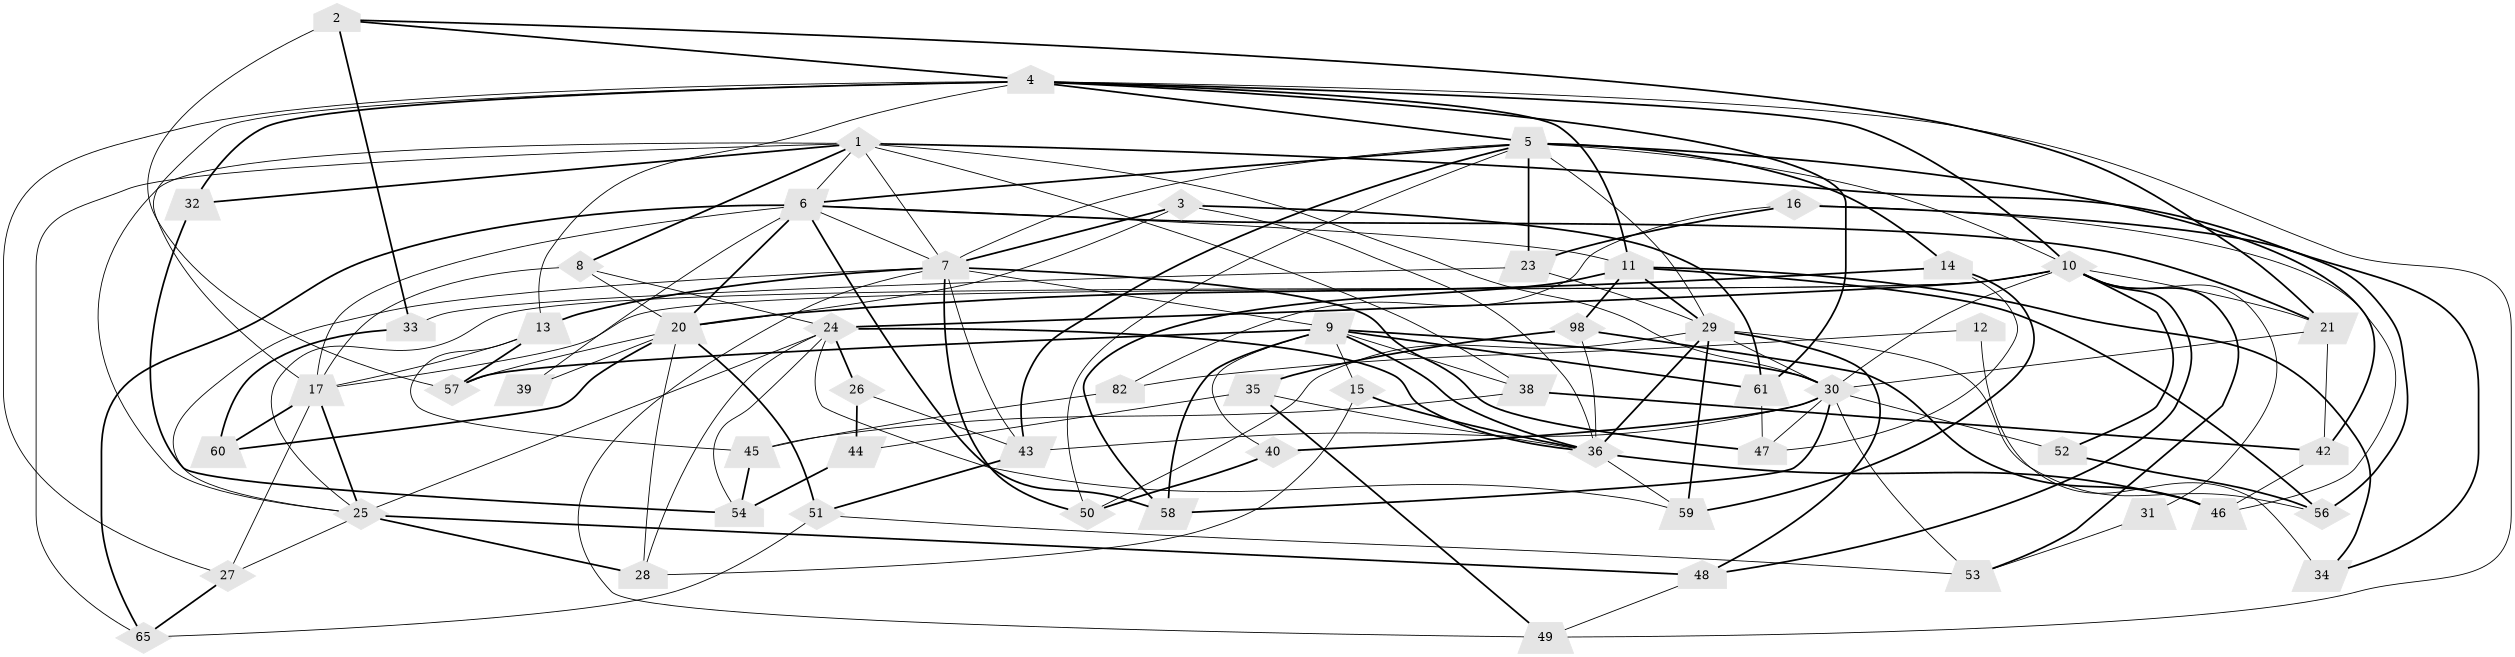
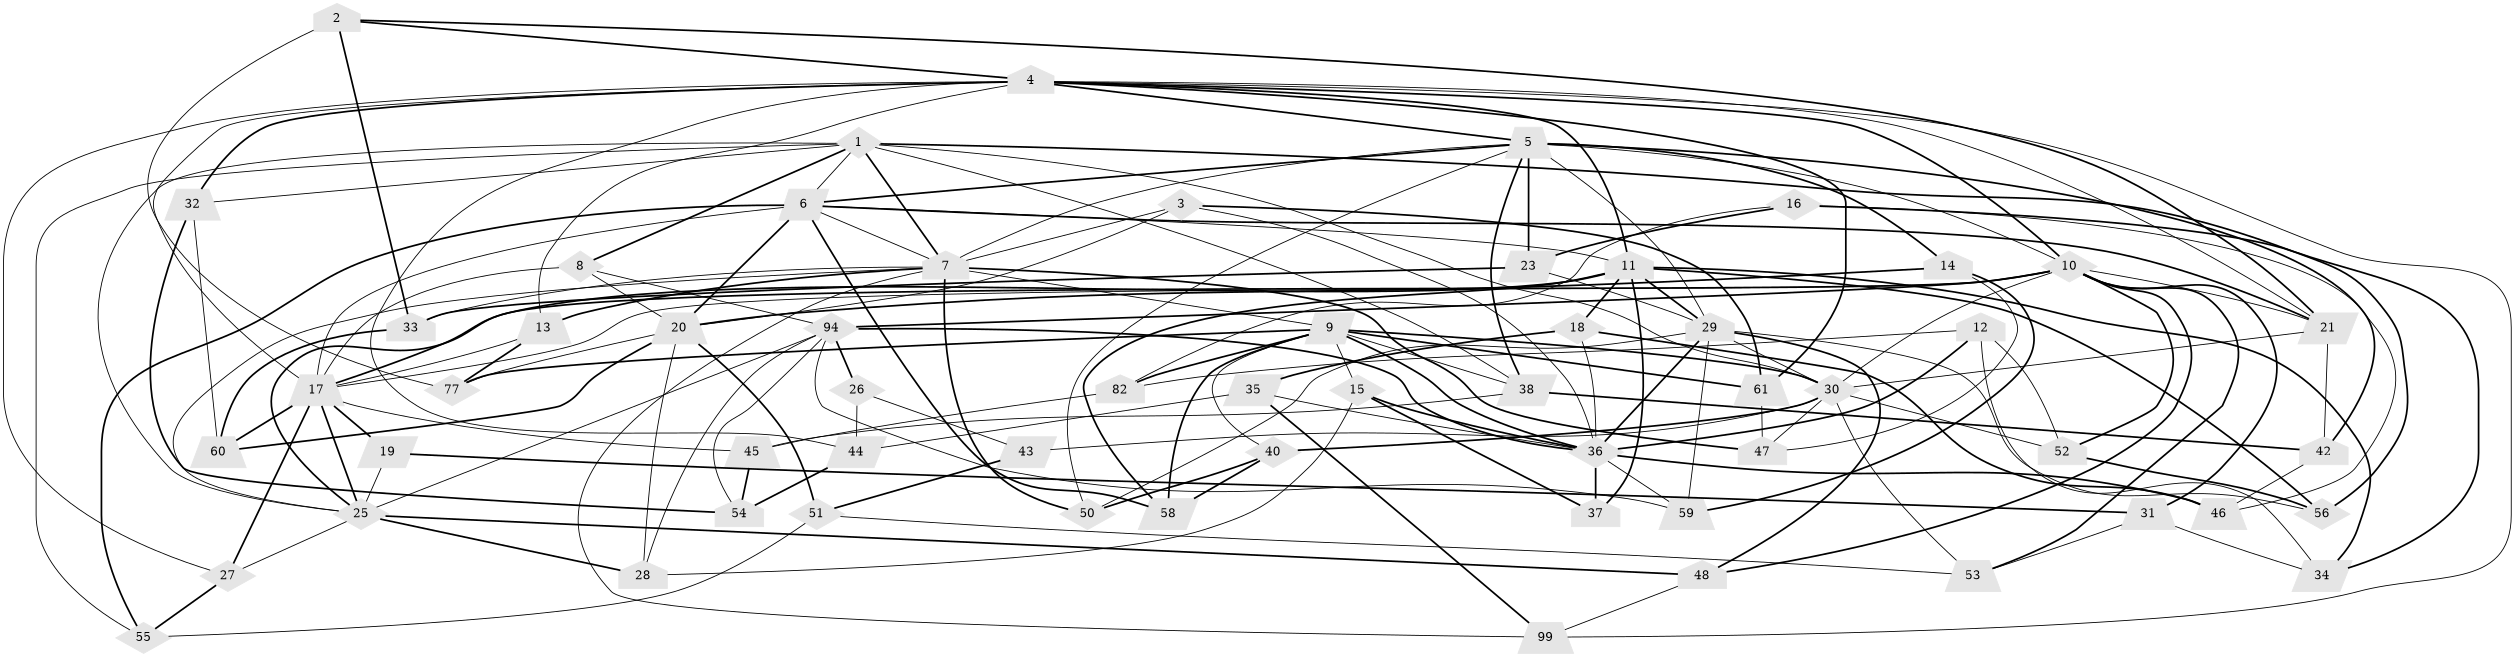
  graph {
    node [color=gray90 shape=diamond style=filled]
    edge [style=solid weight=1.0]
    6 [shape=parallelogram]
    1
    7 [shape=house]
    8
    25
    30
    32 [shape=trapezium]
    38 [shape=parallelogram]
-   55 [label=65]
+   55
    56
    21 [shape=parallelogram]
    20 [shape=trapezium]
    11 [shape=house]
    17 [shape=trapezium]
-   39 [shape=parallelogram]
    58 [shape=parallelogram]
    33 [shape=house]
    13 [shape=trapezium]
-   49 [shape=trapezium]
+   49 [shape=trapezium label=99]
    50
    9 [shape=parallelogram]
    47 [shape=house]
-   24
+   24 [label=94]
    27
    48 [shape=house]
    28 [shape=house]
    43 [shape=parallelogram]
    40
    52 [shape=house]
    53 [shape=trapezium]
    60 [shape=trapezium]
    54 [shape=house]
    42 [shape=house]
    45 [shape=trapezium]
    2 [shape=house]
    4 [shape=house]
-   57
+   57 [label=77]
    n38 [label=61 shape=trapezium]
    5 [shape=trapezium]
    10
    44 [shape=parallelogram]
    3
    36
    51
+   37 [shape=house]
    59 [shape=trapezium]
    46 [shape=trapezium]
    14 [shape=house]
    23 [shape=parallelogram]
    29 [shape=house]
    31 [shape=trapezium]
-   18 [label=98]
+   18
    34 [shape=parallelogram]
+   19 [shape=parallelogram]
    15
    n56 [label=82 shape=house]
    26
    35 [shape=parallelogram]
    12 [shape=house]
    16
    6 -- 7
    6 -- 55 [style=bold]
    6 -- 21 [style=bold]
    6 -- 20 [style=bold]
    6 -- 11
    6 -- 17 [weight=2.0]
-   6 -- 39 [weight=2.0]
    6 -- 58 [style=bold]
    1 -- 6
-   1 -- 7 [weight=2.0]
+   1 -- 7 [style=bold weight=2.0]
    1 -- 8 [style=bold]
    1 -- 25
    1 -- 30
-   1 -- 32 [style=bold]
+   1 -- 32
    1 -- 38
    1 -- 55
    1 -- 56 [style=bold]
    7 -- 25
-   7 -- 43
+   7 -- 33
    7 -- 13 [style=bold]
    7 -- 49
    7 -- 50 [style=bold]
    7 -- 9
    7 -- 47 [style=bold]
    8 -- 20
    8 -- 17
    8 -- 24
    25 -- 27
    25 -- 48 [style=bold]
    25 -- 28 [style=bold]
    30 -- 47
    30 -- 43
    30 -- 40 [style=bold]
    30 -- 52
    30 -- 53
+   32 -- 60
    32 -- 54 [style=bold]
    38 -- 42 [style=bold]
    38 -- 45
    21 -- 30
    21 -- 42
-   20 -- 39 [weight=2.0]
    20 -- 28
    20 -- 60 [style=bold]
    20 -- 57
    20 -- 51 [style=bold]
    11 -- 56 [style=bold]
+   11 -- 17 [style=bold]
    11 -- 58 [style=bold]
+   11 -- 37 [style=bold]
    11 -- 29 [style=bold weight=2.0]
    11 -- 18 [style=bold]
    11 -- 34 [style=bold]
    17 -- 25 [style=bold]
-   17 -- 27
+   17 -- 27 [style=bold]
    17 -- 60 [style=bold]
-   13 -- 45
+   17 -- 45
+   17 -- 19 [style=bold]
    33 -- 60 [style=bold]
    13 -- 17
    13 -- 57 [style=bold]
    9 -- 30 [style=bold weight=3.0]
    9 -- 38
    9 -- 58 [style=bold]
    9 -- 40
    9 -- 57 [style=bold]
    9 -- n38 [style=bold]
    9 -- 36 [style=bold]
    9 -- 15
+   9 -- n56 [style=bold]
    24 -- 25
    24 -- 28
    24 -- 54
    24 -- 36 [style=bold]
    24 -- 59
    24 -- 26 [style=bold weight=2.0]
    27 -- 55 [style=bold]
    48 -- 49
    43 -- 51 [style=bold]
-   30 -- 58 [style=bold]
+   40 -- 58 [style=bold]
    40 -- 50 [style=bold]
    52 -- 56 [style=bold]
    42 -- 46
    45 -- 54 [style=bold]
    2 -- 21 [style=bold]
    2 -- 33 [style=bold]
    2 -- 4 [style=bold]
    2 -- 57
    4 -- 32 [style=bold]
+   4 -- 21
    4 -- 11 [style=bold]
    4 -- 17
    4 -- 13
    4 -- 49
    4 -- 27
    4 -- n38 [style=bold]
    4 -- 5 [style=bold]
    4 -- 10 [style=bold]
+   4 -- 44
    n38 -- 47
    5 -- 6 [style=bold]
    5 -- 7
    5 -- 50
-   5 -- 43 [style=bold]
+   5 -- 38 [style=bold]
    5 -- 42 [style=bold]
    5 -- 10
    5 -- 14 [style=bold]
    5 -- 23 [style=bold]
    5 -- 29 [weight=3.0]
-   10 -- 25
+   10 -- 25 [style=bold]
    10 -- 30
    10 -- 21
    10 -- 17
    10 -- 24 [style=bold weight=2.0]
    10 -- 48 [style=bold]
    10 -- 52 [style=bold]
    10 -- 53 [style=bold]
-   10 -- 31
+   10 -- 31 [style=bold]
    44 -- 54 [style=bold]
-   3 -- 7 [style=bold]
+   3 -- 7
    3 -- 20
    3 -- n38 [style=bold]
    3 -- 36
+   36 -- 37 [style=bold weight=2.0]
    36 -- 59
    36 -- 46 [style=bold]
    51 -- 55
    51 -- 53
    14 -- 20 [style=bold]
    14 -- 47
    14 -- 59 [style=bold]
-   23 -- 33
+   23 -- 33 [style=bold]
    23 -- 29
    29 -- 30
    29 -- 56
    29 -- 50
    29 -- 48 [style=bold]
    29 -- 36 [style=bold]
-   29 -- 59 [style=bold]
+   29 -- 59
    31 -- 53
+   31 -- 34
    18 -- 36
    18 -- 46 [style=bold]
    18 -- 35 [style=bold]
+   19 -- 25 [weight=2.0]
+   19 -- 31 [style=bold]
    15 -- 28
    15 -- 36 [style=bold]
+   15 -- 37 [style=bold]
    n56 -- 45
    26 -- 43
-   26 -- 44 [style=bold]
+   26 -- 44
    35 -- 49 [style=bold]
    35 -- 44
    35 -- 36
+   12 -- 52
+   12 -- 36 [style=bold]
    12 -- 34
    12 -- n56
    16 -- 46
    16 -- 23 [style=bold]
    16 -- 34 [style=bold]
    16 -- n56
  }
